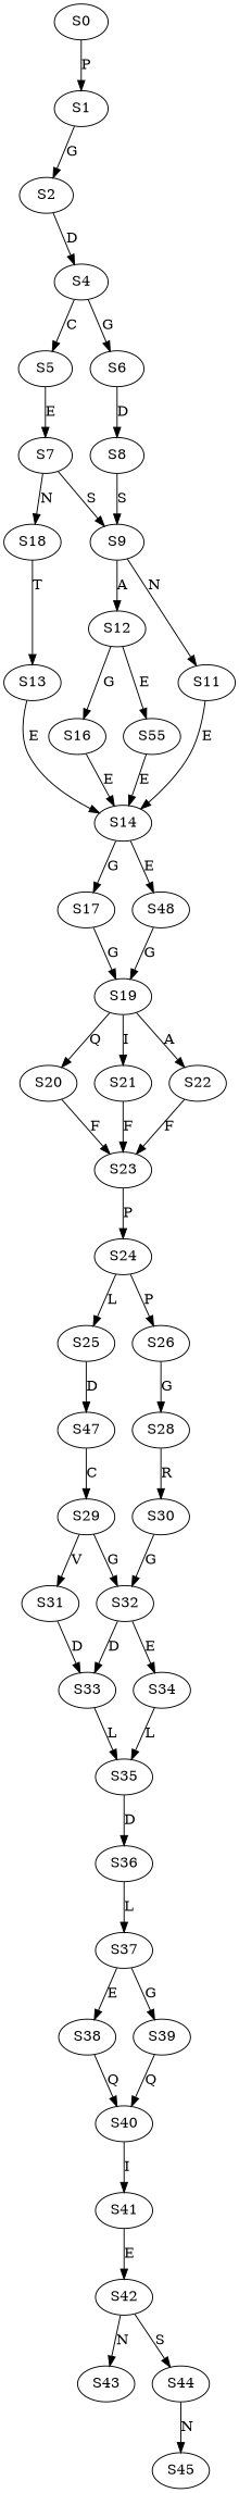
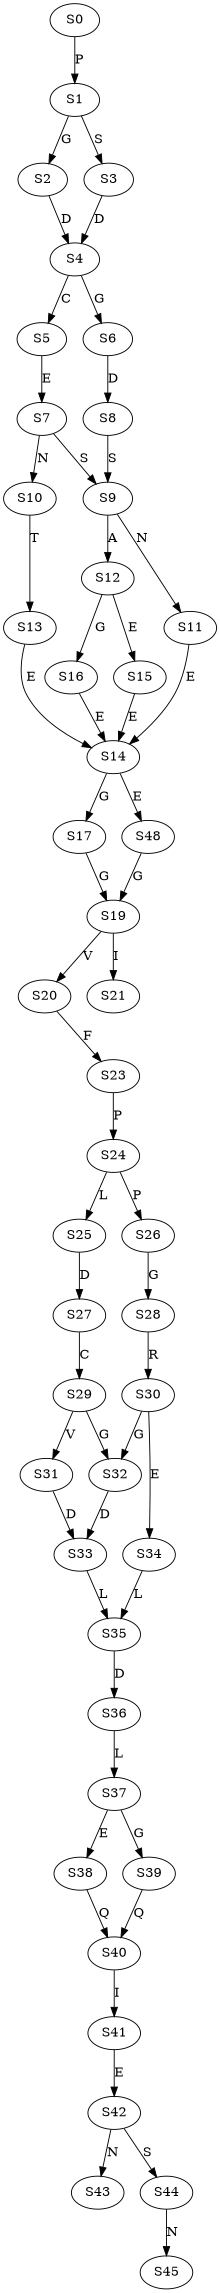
  strict digraph {
    S0
    S1
    S2
+   S3
    S4
    S5
    S6
    S7
    S8
    S9
-   S10 [label=S18]
+   S10
    S11
    S12
    S13
    S14
-   S15 [label=S55]
+   S15
    S16
    S17
    n19 [label=S48]
    S19
    S20
    S21
-   S22
    S23
    S24
    S25
    S26
-   S27 [label=S47]
+   S27
    S28
    S29
    S30
    S31
    S32
    S33
    S34
    S35
    S36
    S37
    S38
    S39
    S40
    S41
    S42
    S43
    S44
    S45
    S0 -> S1 [label=P]
    S1 -> S2 [label=G]
+   S1 -> S3 [label=S]
    S2 -> S4 [label=D]
+   S3 -> S4 [label=D]
    S4 -> S5 [label=C]
    S4 -> S6 [label=G]
    S5 -> S7 [label=E]
    S6 -> S8 [label=D]
    S7 -> S9 [label=S]
    S7 -> S10 [label=N]
    S8 -> S9 [label=S]
    S9 -> S11 [label=N]
    S9 -> S12 [label=A]
    S10 -> S13 [label=T]
    S11 -> S14 [label=E]
    S12 -> S15 [label=E]
    S12 -> S16 [label=G]
    S13 -> S14 [label=E]
    S14 -> S17 [label=G]
    S14 -> n19 [label=E]
    S15 -> S14 [label=E]
    S16 -> S14 [label=E]
    S17 -> S19 [label=G]
    n19 -> S19 [label=G]
-   S19 -> S20 [label=Q]
+   S19 -> S20 [label=V]
    S19 -> S21 [label=I]
-   S19 -> S22 [label=A]
    S20 -> S23 [label=F]
-   S21 -> S23 [label=F]
-   S22 -> S23 [label=F]
    S23 -> S24 [label=P]
    S24 -> S25 [label=L]
    S24 -> S26 [label=P]
    S25 -> S27 [label=D]
    S26 -> S28 [label=G]
    S27 -> S29 [label=C]
    S28 -> S30 [label=R]
    S29 -> S31 [label=V]
    S29 -> S32 [label=G]
    S30 -> S32 [label=G]
    S31 -> S33 [label=D]
    S32 -> S33 [label=D]
-   S32 -> S34 [label=E]
+   S30 -> S34 [label=E]
    S33 -> S35 [label=L]
    S34 -> S35 [label=L]
    S35 -> S36 [label=D]
    S36 -> S37 [label=L]
    S37 -> S38 [label=E]
    S37 -> S39 [label=G]
    S38 -> S40 [label=Q]
    S39 -> S40 [label=Q]
    S40 -> S41 [label=I]
    S41 -> S42 [label=E]
    S42 -> S43 [label=N]
    S42 -> S44 [label=S]
    S44 -> S45 [label=N]
  }
